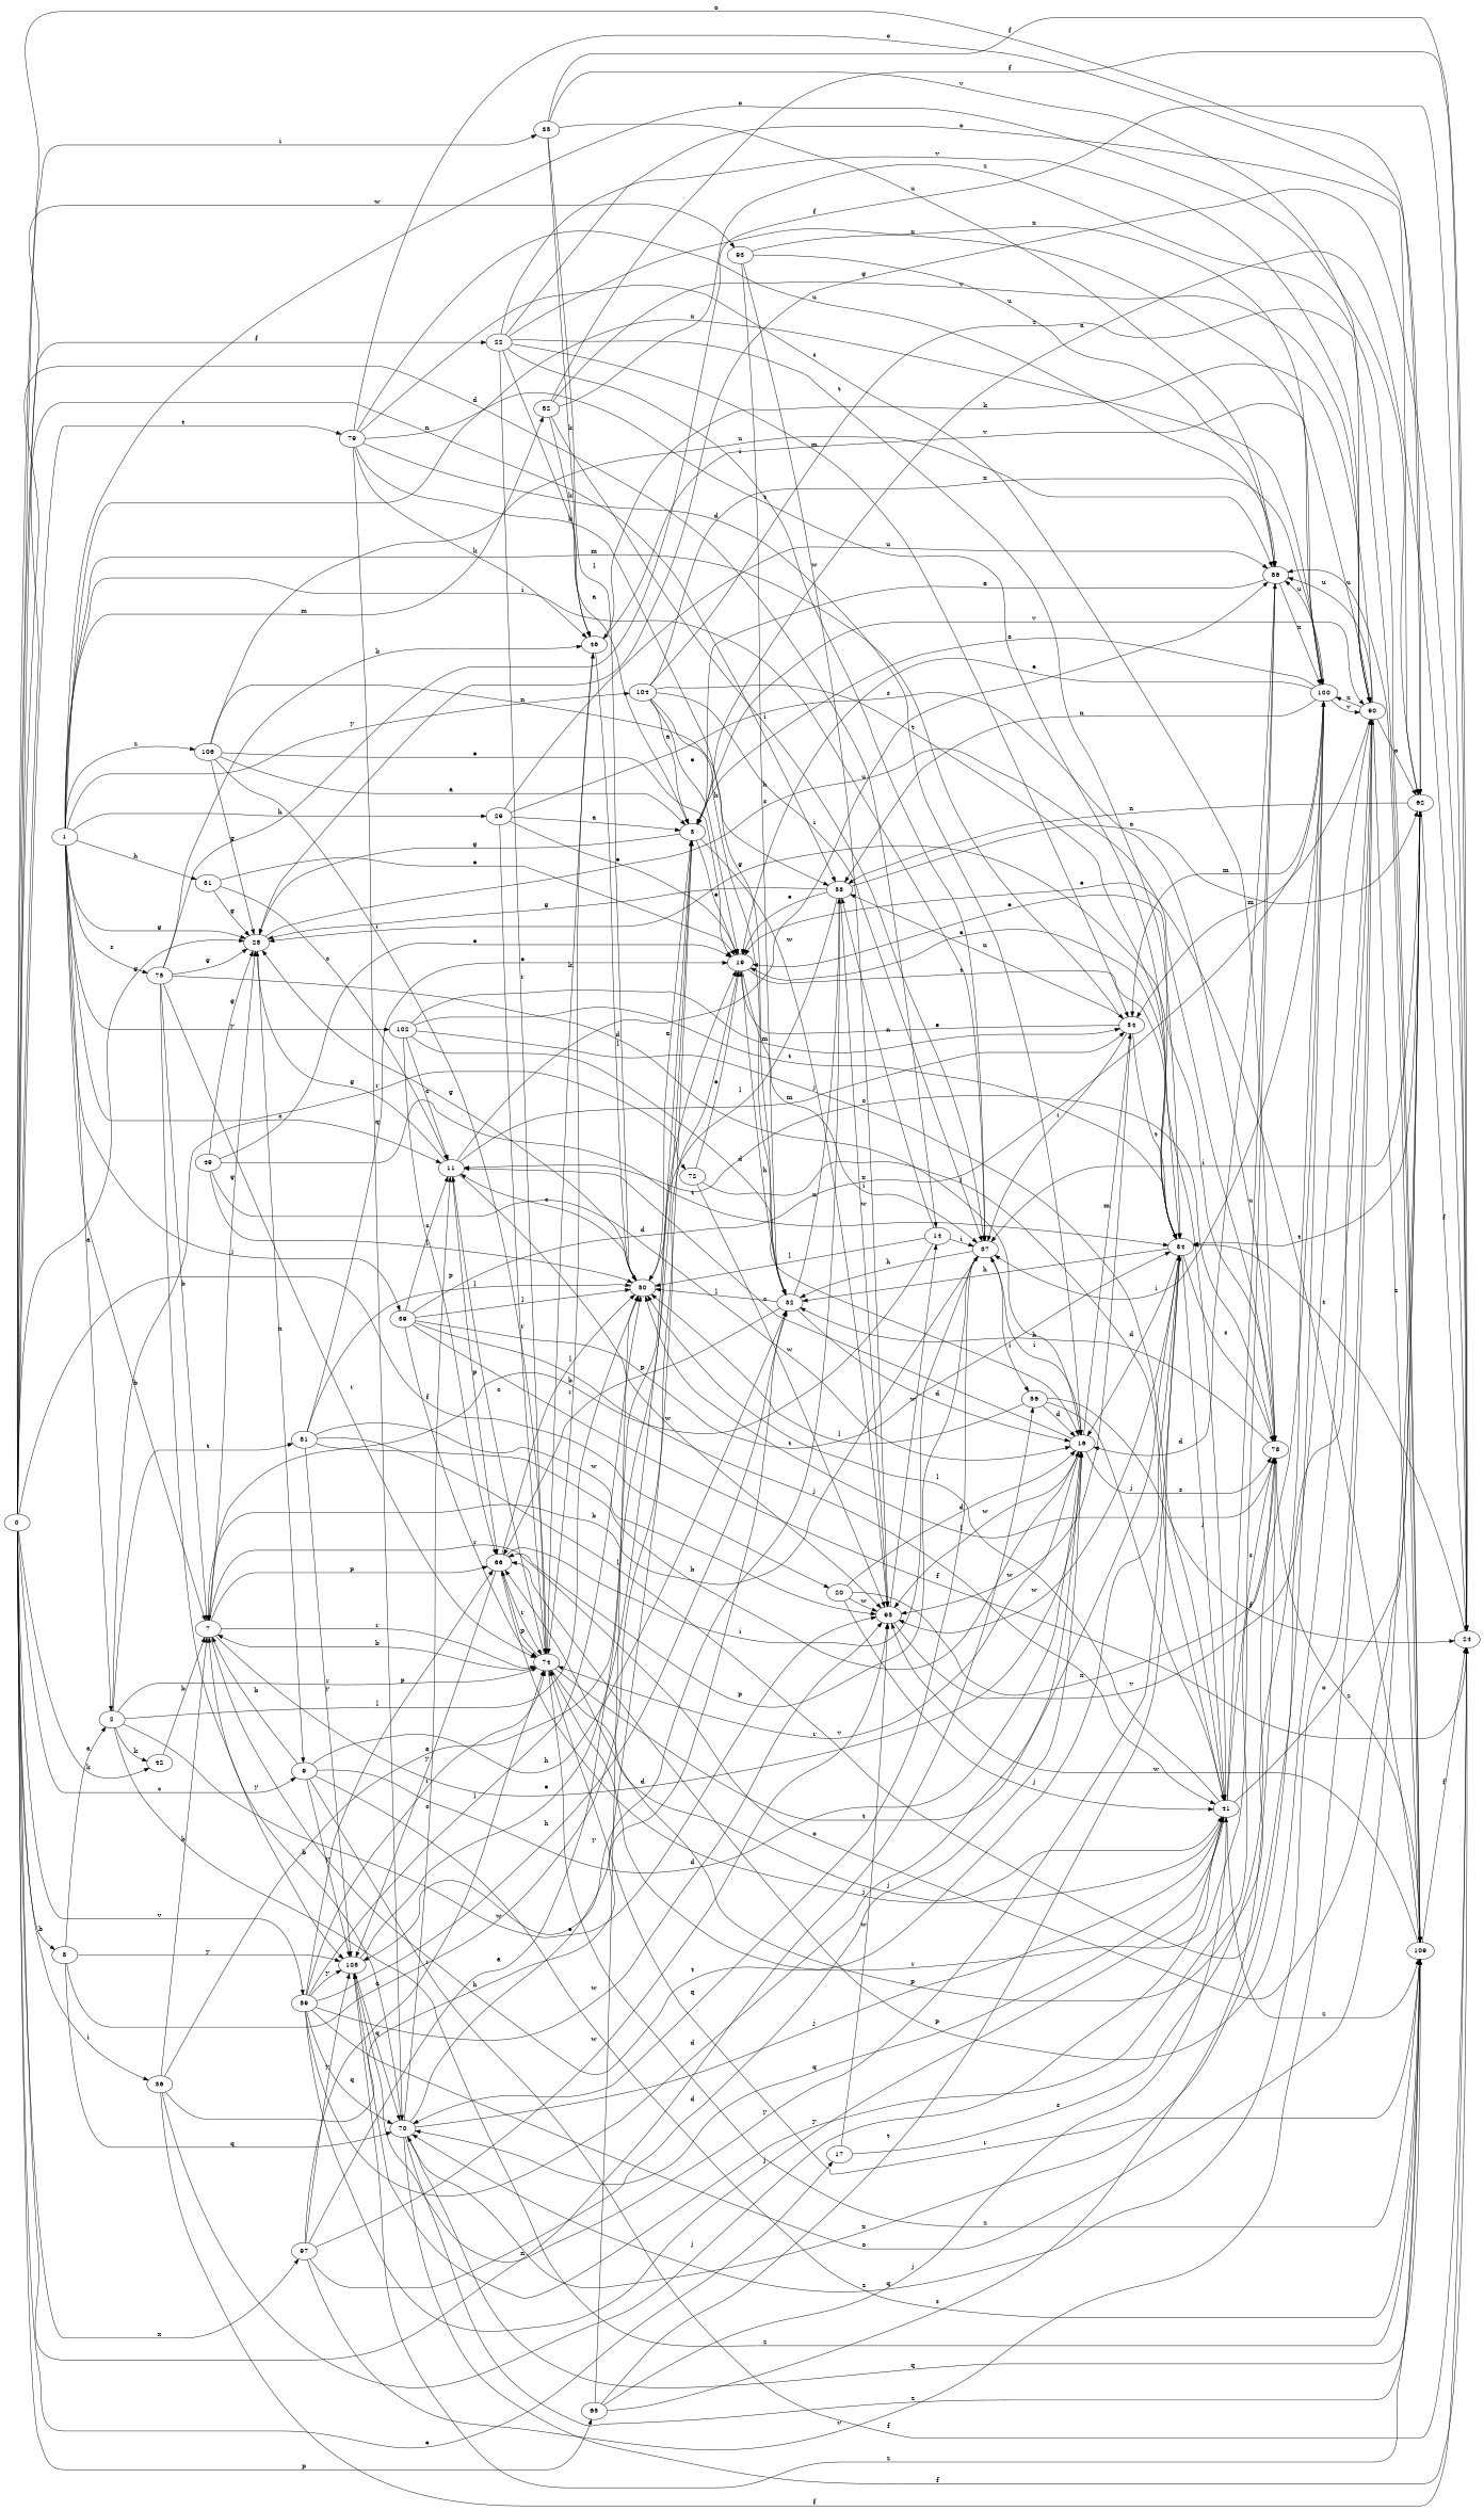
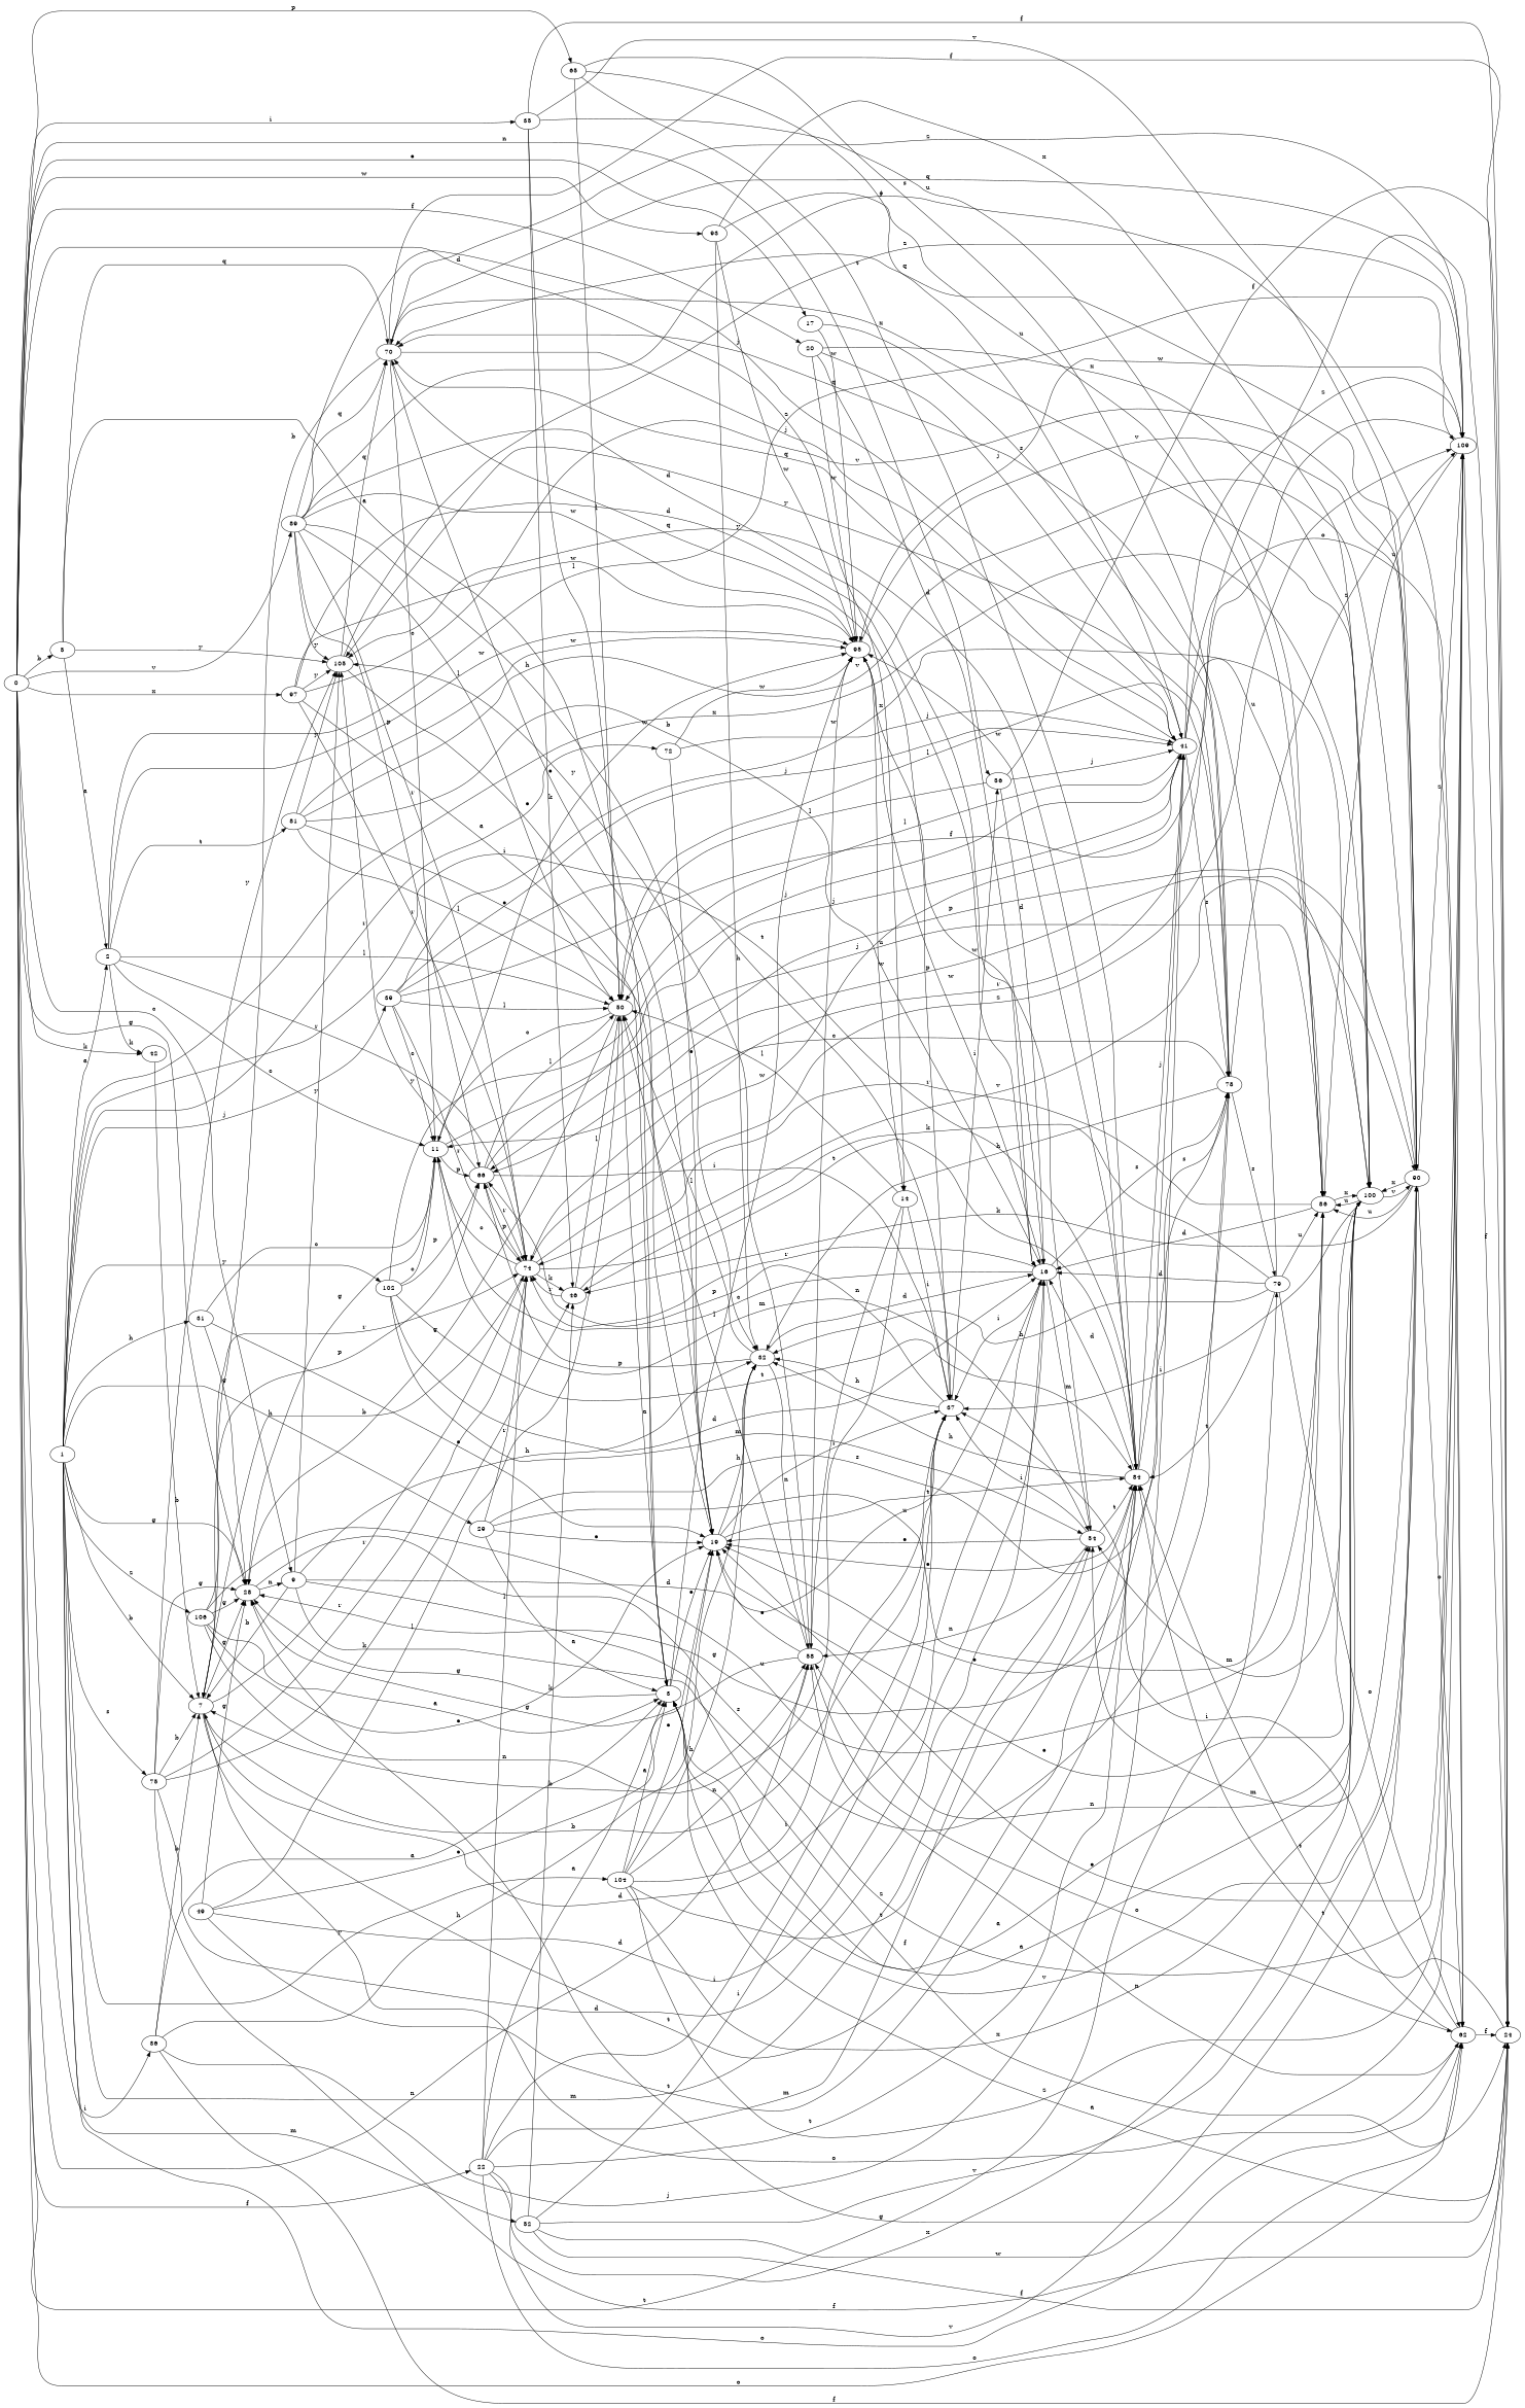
  strict digraph {
    rankdir=LR
    0
    5
    9
    14
    17
    20
    22
    28
    35
    36
    42
    56
    58
    62
    65
    79
    89
    93
    97
    2
    3
    70
    105
    7
    109
    16
    24
    32
    37
    50
    95
    78
    100
    41
    54
    74
    90
    n38 [label=84]
    86
    46
    49
    19
    66
    1
    29
    31
    39
    52
    72
    75
    102
    104
    106
    11
    81
    0 -> 5 [label=b]
    0 -> 9 [label=c]
    0 -> 14 [label=d]
    0 -> 17 [label=e]
    0 -> 20 [label=f]
    0 -> 22 [label=f]
    0 -> 28 [label=g]
    0 -> 35 [label=i]
    0 -> 36 [label=i]
    0 -> 42 [label=k]
    0 -> 56 [label=n]
    0 -> 58 [label=n]
    0 -> 62 [label=o]
    0 -> 65 [label=p]
    0 -> 79 [label=t]
    0 -> 89 [label=v]
    0 -> 93 [label=w]
    0 -> 97 [label=x]
    5 -> 2 [label=a]
    5 -> 3 [label=a]
    5 -> 70 [label=q]
    5 -> 105 [label=y]
    9 -> 105 [label=y]
    9 -> 7 [label=b]
    9 -> 109 [label=z]
    9 -> 16 [label=d]
    9 -> 24 [label=f]
    9 -> 32 [label=h]
    14 -> 58 [label=n]
    14 -> 7 [label=b]
    14 -> 37 [label=i]
    14 -> 50 [label=l]
    17 -> 95 [label=w]
    17 -> 78 [label=s]
    20 -> 16 [label=d]
    20 -> 95 [label=w]
    20 -> 100 [label=x]
    20 -> 41 [label=j]
    22 -> 62 [label=o]
    22 -> 3 [label=a]
    22 -> 37 [label=i]
    22 -> 100 [label=x]
    22 -> 54 [label=m]
-   22 -> 74 [label=r]
+   22 -> 74 [label=l]
    22 -> 90 [label=v]
    22 -> n38 [label=t]
    28 -> 9 [label=n]
    28 -> 78 [label=s]
    35 -> 24 [label=f]
    35 -> 50 [label=l]
    35 -> 90 [label=v]
    35 -> 86 [label=u]
    35 -> 46 [label=k]
    36 -> 3 [label=a]
    36 -> 7 [label=b]
    36 -> 24 [label=f]
    36 -> 32 [label=h]
    36 -> 41 [label=j]
    42 -> 7 [label=b]
    56 -> 16 [label=d]
    56 -> 24 [label=f]
    56 -> 50 [label=l]
    56 -> 41 [label=j]
    58 -> 28 [label=g]
    58 -> 62 [label=o]
    58 -> 105 [label=y]
    58 -> 50 [label=l]
    58 -> 95 [label=w]
    58 -> 19 [label=e]
    62 -> 58 [label=n]
    62 -> 24 [label=f]
    62 -> 37 [label=i]
    62 -> n38 [label=t]
    65 -> 50 [label=l]
    65 -> 78 [label=s]
    65 -> 41 [label=j]
    65 -> n38 [label=t]
    79 -> 62 [label=o]
    79 -> 70 [label=q]
    79 -> 16 [label=d]
    79 -> 32 [label=h]
-   79 -> 78 [label=s]
+   78 -> 79 [label=s]
    79 -> n38 [label=t]
    79 -> 86 [label=u]
    79 -> 46 [label=k]
    89 -> 62 [label=o]
    89 -> 70 [label=q]
    89 -> 105 [label=y]
    89 -> 16 [label=d]
    89 -> 32 [label=h]
    89 -> 50 [label=l]
    89 -> 95 [label=w]
    89 -> 41 [label=j]
    89 -> 74 [label=r]
    89 -> 66 [label=p]
    93 -> 32 [label=h]
    93 -> 95 [label=w]
    93 -> 100 [label=x]
    93 -> 86 [label=u]
    97 -> 3 [label=a]
    97 -> 105 [label=y]
    97 -> 16 [label=d]
    97 -> 95 [label=w]
    97 -> 74 [label=r]
    97 -> 90 [label=v]
    2 -> 42 [label=k]
    2 -> 109 [label=z]
    2 -> 50 [label=l]
    2 -> 95 [label=w]
    2 -> 74 [label=r]
    2 -> 11 [label=c]
    2 -> 81 [label=t]
    3 -> 28 [label=g]
    3 -> 95 [label=w]
    3 -> 90 [label=v]
    3 -> 19 [label=e]
    70 -> 7 [label=b]
    70 -> 109 [label=z]
    70 -> 24 [label=f]
    70 -> 100 [label=x]
    70 -> 41 [label=j]
    70 -> 19 [label=e]
    70 -> 11 [label=c]
    105 -> 70 [label=q]
    105 -> 109 [label=z]
    105 -> 19 [label=e]
    7 -> 28 [label=g]
    7 -> 62 [label=o]
    7 -> 16 [label=d]
    7 -> 74 [label=r]
    7 -> n38 [label=t]
    7 -> 66 [label=p]
    109 -> 70 [label=q]
    109 -> 24 [label=f]
    109 -> 95 [label=w]
    109 -> 74 [label=r]
    109 -> 86 [label=u]
    109 -> 19 [label=e]
    16 -> 37 [label=i]
    16 -> 95 [label=w]
    16 -> 78 [label=s]
    16 -> 54 [label=m]
    16 -> 74 [label=r]
    16 -> 11 [label=c]
    24 -> 28 [label=g]
    24 -> 3 [label=a]
    24 -> n38 [label=t]
    32 -> 58 [label=n]
    32 -> 16 [label=d]
    32 -> 50 [label=l]
    32 -> 66 [label=p]
    37 -> 56 [label=i]
    37 -> 70 [label=q]
    37 -> 7 [label=b]
    37 -> 32 [label=h]
    37 -> 66 [label=p]
    50 -> 28 [label=g]
    50 -> 3 [label=a]
    50 -> 11 [label=c]
    95 -> 14 [label=w]
    95 -> 90 [label=v]
    78 -> 105 [label=y]
    78 -> 109 [label=z]
    78 -> 32 [label=h]
    78 -> 50 [label=l]
    78 -> 19 [label=e]
    78 -> 11 [label=c]
    100 -> 58 [label=n]
    100 -> 3 [label=a]
    100 -> 37 [label=i]
    100 -> 54 [label=m]
    100 -> 90 [label=v]
    100 -> 86 [label=u]
    100 -> 19 [label=e]
    100 -> 66 [label=p]
    41 -> 28 [label=g]
    41 -> 62 [label=o]
    41 -> 70 [label=q]
    41 -> 109 [label=z]
    41 -> 50 [label=l]
    41 -> 78 [label=s]
    41 -> 86 [label=u]
    54 -> 58 [label=n]
    54 -> 37 [label=i]
    54 -> 95 [label=w]
    54 -> n38 [label=t]
    54 -> 19 [label=e]
    74 -> 7 [label=b]
    74 -> 109 [label=z]
    74 -> 41 [label=j]
    74 -> n38 [label=t]
    74 -> 46 [label=k]
    74 -> 66 [label=p]
    74 -> 11 [label=c]
    90 -> 62 [label=o]
    90 -> 70 [label=q]
    90 -> 109 [label=z]
    90 -> 100 [label=x]
    90 -> 54 [label=m]
    90 -> 86 [label=u]
    90 -> 46 [label=k]
    90 -> 66 [label=p]
    n38 -> 105 [label=y]
    n38 -> 16 [label=d]
    n38 -> 32 [label=h]
    n38 -> 95 [label=w]
    n38 -> 78 [label=s]
    n38 -> 41 [label=j]
    n38 -> 19 [label=e]
    86 -> 3 [label=a]
    86 -> 16 [label=d]
    86 -> 100 [label=x]
    86 -> 74 [label=r]
    46 -> 50 [label=l]
    46 -> 74 [label=r]
    46 -> 90 [label=v]
    49 -> 28 [label=g]
    49 -> 16 [label=d]
    49 -> 50 [label=l]
    49 -> n38 [label=t]
    49 -> 19 [label=e]
    19 -> 32 [label=h]
    19 -> 37 [label=i]
    19 -> n38 [label=t]
    66 -> 105 [label=y]
    66 -> 37 [label=i]
    66 -> 50 [label=l]
    66 -> 41 [label=j]
    66 -> 74 [label=r]
    1 -> 28 [label=g]
    1 -> 62 [label=o]
    1 -> 2 [label=a]
    1 -> 7 [label=b]
    1 -> 37 [label=i]
    1 -> 100 [label=x]
    1 -> 54 [label=m]
    1 -> 29 [label=h]
    1 -> 31 [label=h]
    1 -> 39 [label=j]
    1 -> 52 [label=m]
    1 -> 72 [label=r]
    1 -> 75 [label=s]
    1 -> 102 [label=y]
    1 -> 104 [label=y]
    1 -> 106 [label=z]
    29 -> 3 [label=a]
    29 -> 78 [label=s]
    29 -> 74 [label=r]
    29 -> 86 [label=u]
    29 -> 19 [label=e]
    31 -> 28 [label=g]
    31 -> 19 [label=e]
    31 -> 11 [label=c]
    39 -> 24 [label=f]
    39 -> 50 [label=l]
    39 -> 100 [label=x]
    39 -> 41 [label=j]
    39 -> 74 [label=r]
    39 -> n38 [label=t]
    39 -> 11 [label=c]
-   52 -> 109 [label=z]
+   52 -> 109 [label=w]
    52 -> 24 [label=f]
    52 -> 37 [label=i]
    52 -> 90 [label=v]
    52 -> 46 [label=k]
    72 -> 95 [label=w]
    72 -> 41 [label=j]
    72 -> 19 [label=e]
    75 -> 28 [label=g]
    75 -> 105 [label=y]
    75 -> 7 [label=b]
    75 -> 16 [label=d]
    75 -> 24 [label=f]
    75 -> 74 [label=r]
    75 -> 46 [label=k]
    102 -> 16 [label=d]
    102 -> 41 [label=j]
    102 -> 54 [label=m]
    102 -> n38 [label=t]
    102 -> 66 [label=p]
    102 -> 11 [label=c]
+   104 -> 58 [label=n]
    104 -> 3 [label=a]
    104 -> 109 [label=z]
    104 -> 32 [label=h]
    104 -> 37 [label=i]
    104 -> 100 [label=x]
    104 -> n38 [label=t]
    104 -> 19 [label=e]
    106 -> 28 [label=g]
    106 -> 58 [label=n]
    106 -> 3 [label=a]
    106 -> 74 [label=r]
    106 -> 86 [label=u]
    106 -> 19 [label=e]
    11 -> 28 [label=g]
    11 -> 95 [label=w]
    11 -> 54 [label=m]
    11 -> 86 [label=u]
    11 -> 66 [label=p]
    81 -> 105 [label=y]
    81 -> 16 [label=b]
    81 -> 50 [label=l]
    81 -> 95 [label=w]
    81 -> 90 [label=v]
    81 -> 19 [label=e]
  }
